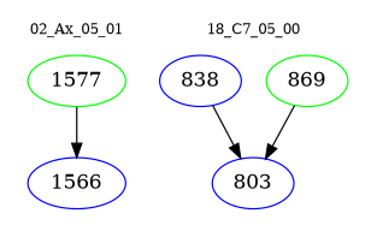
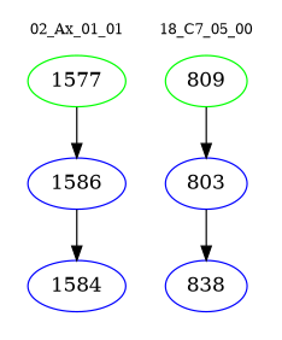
  digraph {
    node [color=blue]
    edge [color=black]
    n1 [color=green label=1577]
-   n2 [label=1566]
-   n4 [color=green label=869]
+   n2 [label=1586]
+   n3 [label=1584]
+   n4 [color=green label=809]
    n5 [label=803]
    n6 [label=838]
    subgraph cluster_1 {
      color=white
      fontsize=10
-     label="02_Ax_05_01"
+     label="02_Ax_01_01"
      n1
      n2
+     n3
    }
    subgraph cluster_2 {
      color=white
      fontsize=10
      label="18_C7_05_00"
      n4
      n5
      n6
    }
    n1 -> n2
+   n2 -> n3
    n4 -> n5
-   n6 -> n5
+   n5 -> n6
  }
